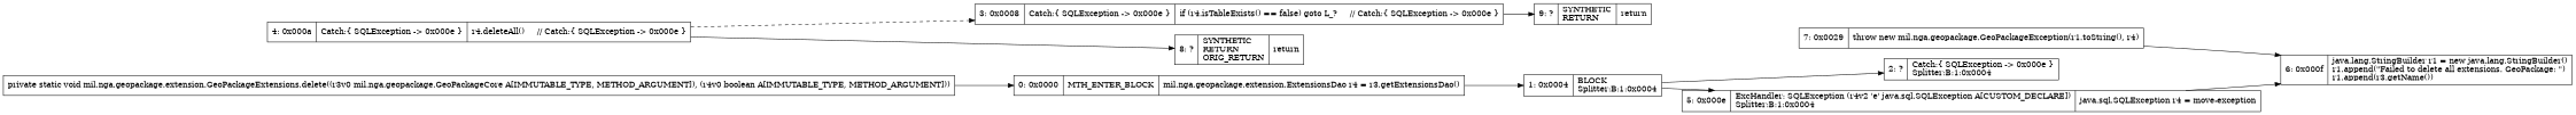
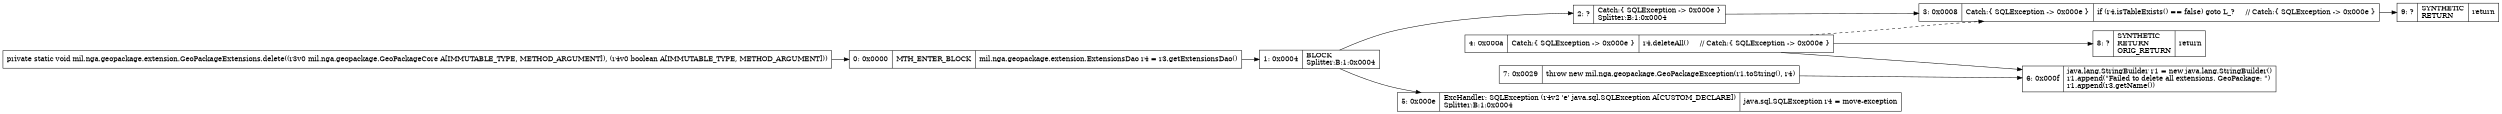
  digraph {
    fontname="DejaVu Serif"
    rankdir=LR
    node [fontname="DejaVu Serif" shape=record]
    edge [fontname="DejaVu Serif"]
    n1 [label="{0\:\ 0x0000|MTH_ENTER_BLOCK\l|mil.nga.geopackage.extension.ExtensionsDao r4 = r3.getExtensionsDao()\l}"]
    n2 [label="{1\:\ 0x0004|BLOCK\lSplitter:B:1:0x0004\l}"]
    n3 [label="{2\:\ ?|Catch:\{ SQLException \-\> 0x000e \}\lSplitter:B:1:0x0004\l}"]
    n4 [label="{5\:\ 0x000e|ExcHandler: SQLException (r4v2 'e' java.sql.SQLException A[CUSTOM_DECLARE])\lSplitter:B:1:0x0004\l|java.sql.SQLException r4 = move\-exception\l}"]
    n5 [label="{3\:\ 0x0008|Catch:\{ SQLException \-\> 0x000e \}\l|if (r4.isTableExists() == false) goto L_?     \/\/ Catch:\{ SQLException \-\> 0x000e \}\l}"]
    n6 [label="{6\:\ 0x000f|java.lang.StringBuilder r1 = new java.lang.StringBuilder()\lr1.append(\"Failed to delete all extensions. GeoPackage: \")\lr1.append(r3.getName())\l}"]
    n7 [label="{9\:\ ?|SYNTHETIC\lRETURN\l|return\l}"]
    n8 [label="{4\:\ 0x000a|Catch:\{ SQLException \-\> 0x000e \}\l|r4.deleteAll()     \/\/ Catch:\{ SQLException \-\> 0x000e \}\l}"]
    n9 [label="{8\:\ ?|SYNTHETIC\lRETURN\lORIG_RETURN\l|return\l}"]
    n10 [label="{7\:\ 0x0029|throw new mil.nga.geopackage.GeoPackageException(r1.toString(), r4)\l}"]
    n11 [label="{private static void mil.nga.geopackage.extension.GeoPackageExtensions.delete((r3v0 mil.nga.geopackage.GeoPackageCore A[IMMUTABLE_TYPE, METHOD_ARGUMENT]), (r4v0 boolean A[IMMUTABLE_TYPE, METHOD_ARGUMENT])) }"]
    n1 -> n2
    n2 -> n3
    n2 -> n4
-   n4 -> n6
+   n3 -> n5
+   n8 -> n6
    n5 -> n7
    n8 -> n5 [style=dashed]
    n8 -> n9
    n10 -> n6
    n11 -> n1
  }
